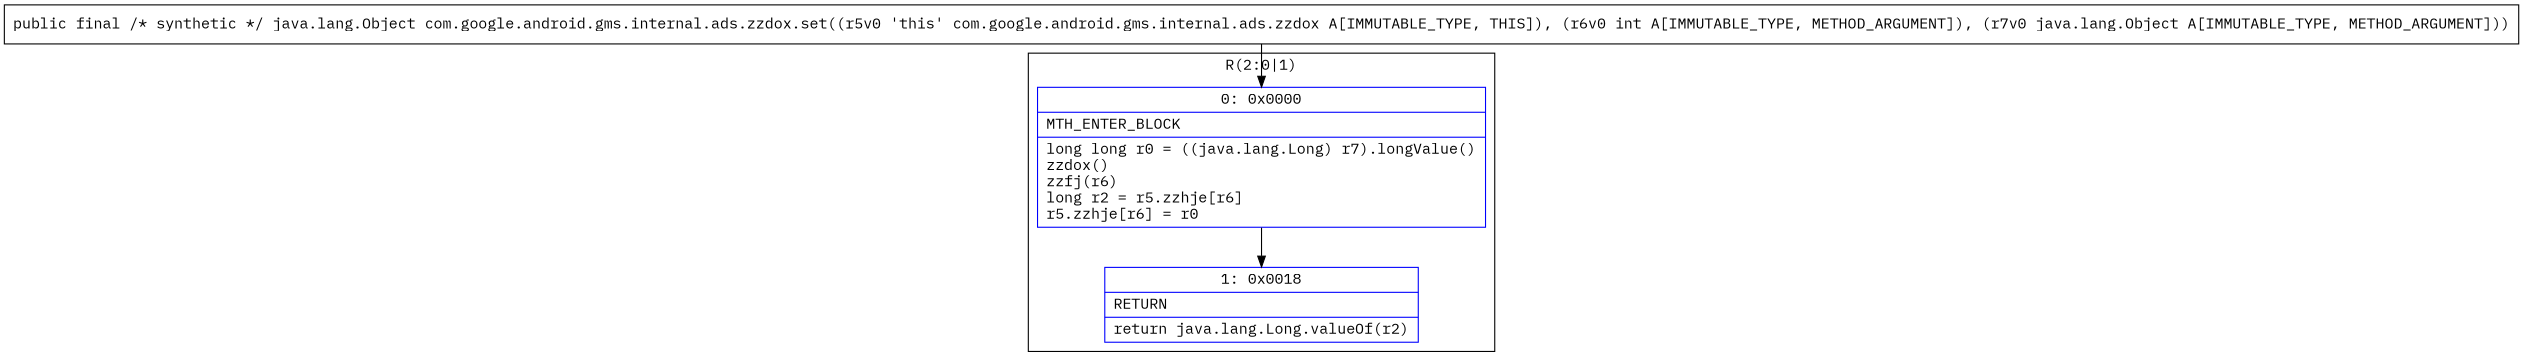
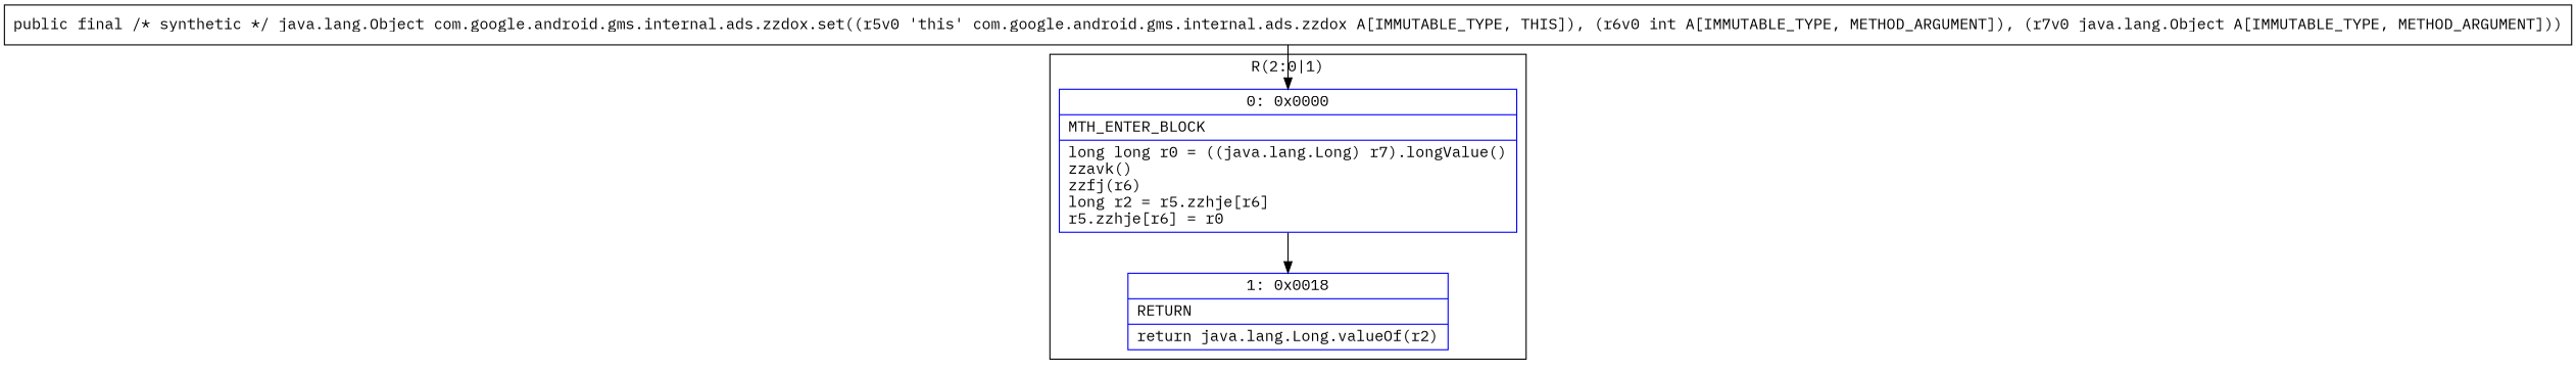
  digraph {
    fontname="IBM Plex Mono"
    node [color=blue shape=record fontname="IBM Plex Mono"]
    edge [fontname="IBM Plex Mono"]
-   n1 [label="{0\:\ 0x0000|MTH_ENTER_BLOCK\l|long long r0 = ((java.lang.Long) r7).longValue()\lzzdox()\lzzfj(r6)\llong r2 = r5.zzhje[r6]\lr5.zzhje[r6] = r0\l}"]
+   n1 [label="{0\:\ 0x0000|MTH_ENTER_BLOCK\l|long long r0 = ((java.lang.Long) r7).longValue()\lzzavk()\lzzfj(r6)\llong r2 = r5.zzhje[r6]\lr5.zzhje[r6] = r0\l}"]
    n2 [label="{1\:\ 0x0018|RETURN\l|return java.lang.Long.valueOf(r2)\l}"]
    n3 [label="{public final \/* synthetic *\/ java.lang.Object com.google.android.gms.internal.ads.zzdox.set((r5v0 'this' com.google.android.gms.internal.ads.zzdox A[IMMUTABLE_TYPE, THIS]), (r6v0 int A[IMMUTABLE_TYPE, METHOD_ARGUMENT]), (r7v0 java.lang.Object A[IMMUTABLE_TYPE, METHOD_ARGUMENT])) }" color=""]
    subgraph cluster_1 {
      label="R(2:0|1)"
      n1
      n2
    }
    n1 -> n2
    n3 -> n1
  }
